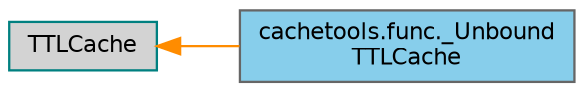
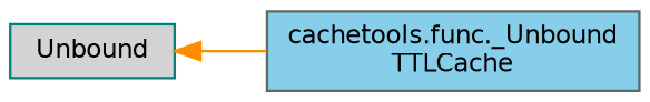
  digraph {
    rankdir=LR
    node [fontname=Helvetica fontsize=10 shape=record style=filled]
-   n1 [color=teal fillcolor=lightgrey height=0.2 label=TTLCache width=0.4]
+   n1 [color=teal fillcolor=lightgrey height=0.2 label=Unbound width=0.4]
    n2 [color=gray40 fillcolor=skyblue height=0.2 label="cachetools.func._Unbound\lTTLCache" width=0.4]
    n1 -> n2 [color=darkorange dir=back fontname=Helvetica fontsize=10 labelfontname=Helvetica labelfontsize=10 style=solid]
  }
